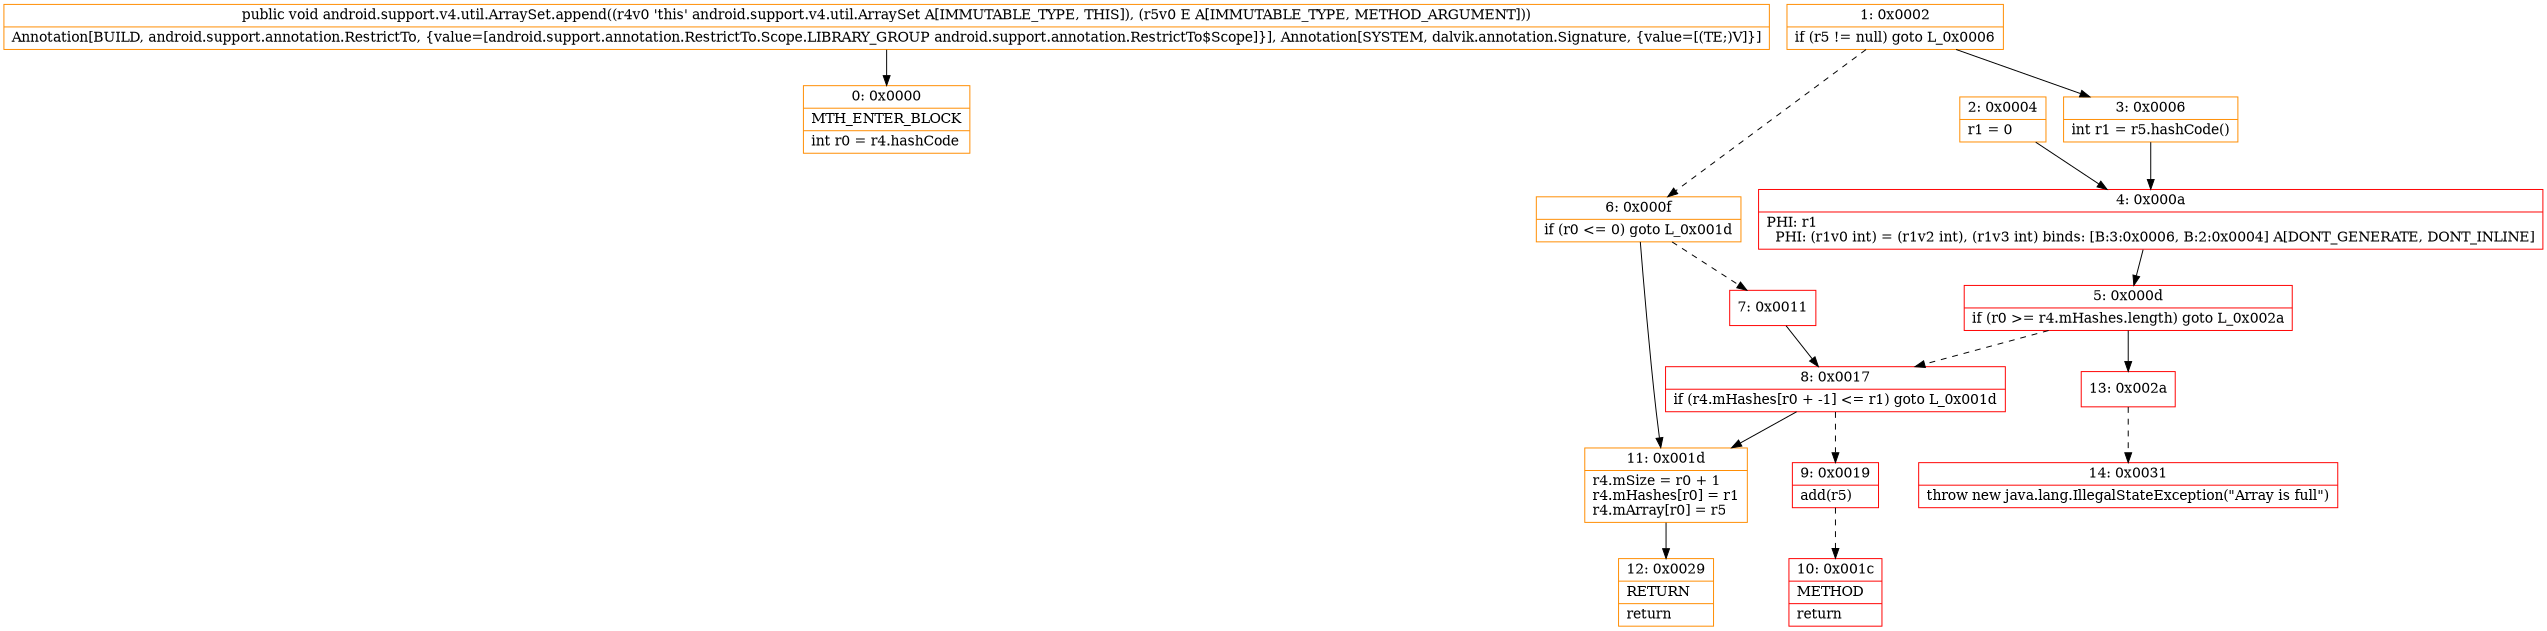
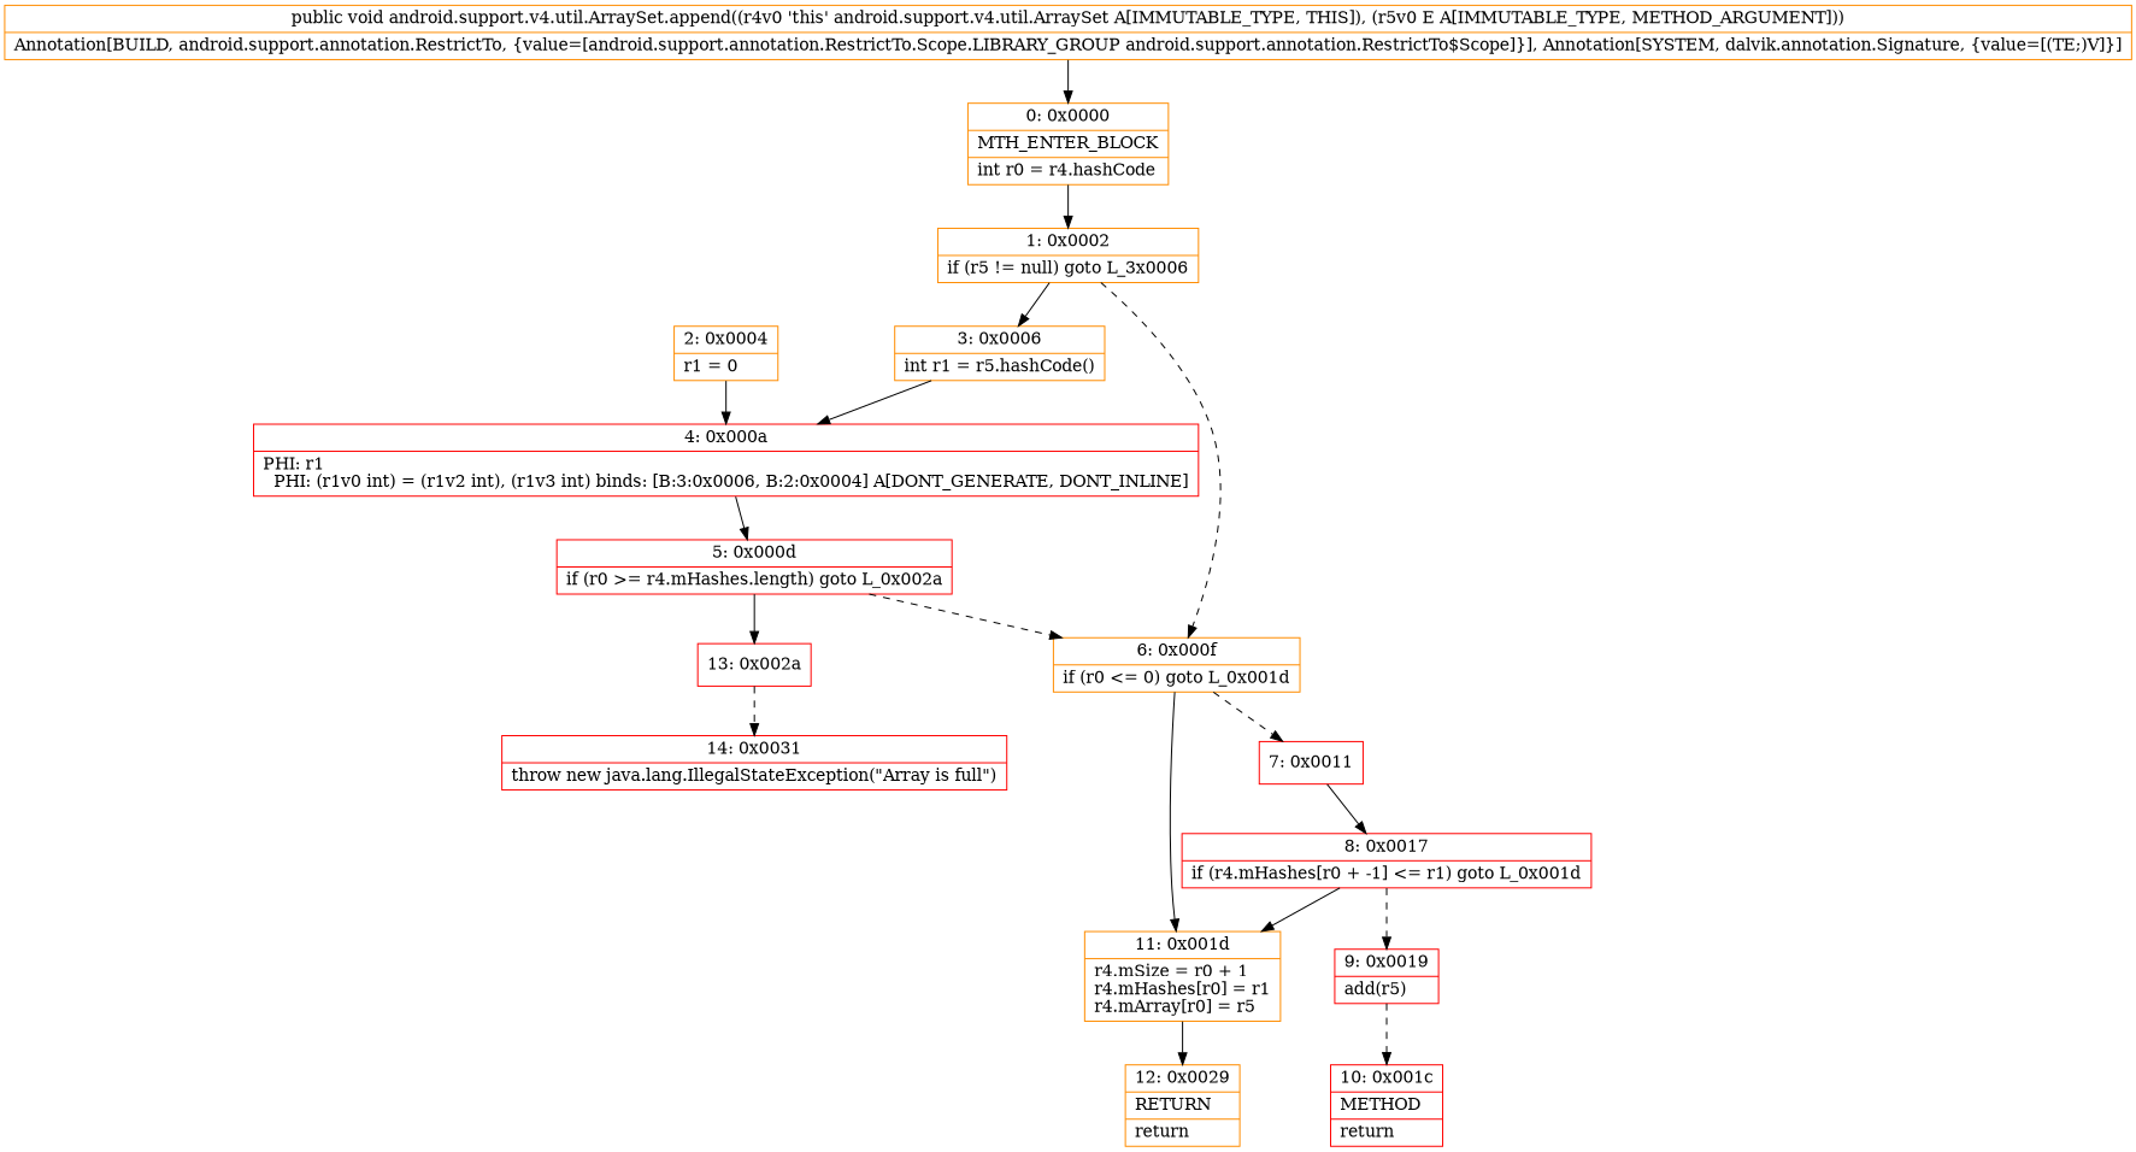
  digraph {
    node [color=darkorange shape=record]
    n1 [label="{0\:\ 0x0000|MTH_ENTER_BLOCK\l|int r0 = r4.hashCode\l}"]
-   n2 [label="{1\:\ 0x0002|if (r5 != null) goto L_0x0006\l}"]
+   n2 [label="{1\:\ 0x0002|if (r5 != null) goto L_3x0006\l}"]
    n3 [label="{3\:\ 0x0006|int r1 = r5.hashCode()\l}"]
    n4 [label="{6\:\ 0x000f|if (r0 \<= 0) goto L_0x001d\l}"]
    n5 [label="{2\:\ 0x0004|r1 = 0\l}"]
    n6 [color=red label="{4\:\ 0x000a|PHI: r1 \l  PHI: (r1v0 int) = (r1v2 int), (r1v3 int) binds: [B:3:0x0006, B:2:0x0004] A[DONT_GENERATE, DONT_INLINE]\l}"]
    n7 [color=red label="{5\:\ 0x000d|if (r0 \>= r4.mHashes.length) goto L_0x002a\l}"]
    n8 [color=red label="{13\:\ 0x002a}"]
    n9 [color=red label="{7\:\ 0x0011}"]
    n10 [label="{11\:\ 0x001d|r4.mSize = r0 + 1\lr4.mHashes[r0] = r1\lr4.mArray[r0] = r5\l}"]
    n11 [color=red label="{14\:\ 0x0031|throw new java.lang.IllegalStateException(\"Array is full\")\l}"]
    n12 [color=red label="{8\:\ 0x0017|if (r4.mHashes[r0 + \-1] \<= r1) goto L_0x001d\l}"]
    n13 [label="{12\:\ 0x0029|RETURN\l|return\l}"]
    n14 [color=red label="{9\:\ 0x0019|add(r5)\l}"]
    n15 [color=red label="{10\:\ 0x001c|METHOD\l|return\l}"]
    n16 [label="{public void android.support.v4.util.ArraySet.append((r4v0 'this' android.support.v4.util.ArraySet A[IMMUTABLE_TYPE, THIS]), (r5v0 E A[IMMUTABLE_TYPE, METHOD_ARGUMENT]))  | Annotation[BUILD, android.support.annotation.RestrictTo, \{value=[android.support.annotation.RestrictTo.Scope.LIBRARY_GROUP android.support.annotation.RestrictTo$Scope]\}], Annotation[SYSTEM, dalvik.annotation.Signature, \{value=[(TE;)V]\}]\l}"]
+   n1 -> n2
    n2 -> n3
    n2 -> n4 [style=dashed]
    n3 -> n6
    n4 -> n9 [style=dashed]
    n4 -> n10
    n5 -> n6
    n6 -> n7
-   n7 -> n12 [style=dashed]
+   n7 -> n4 [style=dashed]
    n7 -> n8
    n8 -> n11 [style=dashed]
    n9 -> n12
    n10 -> n13
    n12 -> n10
    n12 -> n14 [style=dashed]
    n14 -> n15 [style=dashed]
    n16 -> n1
  }
